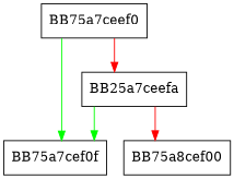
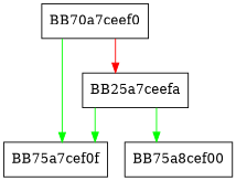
  digraph {
    splines=ortho
    node [shape=box]
    edge [color=green]
-   BB75a7ceef0
+   BB75a7ceef0 [label=BB70a7ceef0]
    BB75a7cef0f
    n3 [label=BB25a7ceefa]
    n4 [label=BB75a8cef00]
    BB75a7ceef0 -> BB75a7cef0f
    BB75a7ceef0 -> n3 [color=red]
    n3 -> BB75a7cef0f
-   n3 -> n4 [color=red]
+   n3 -> n4
  }
